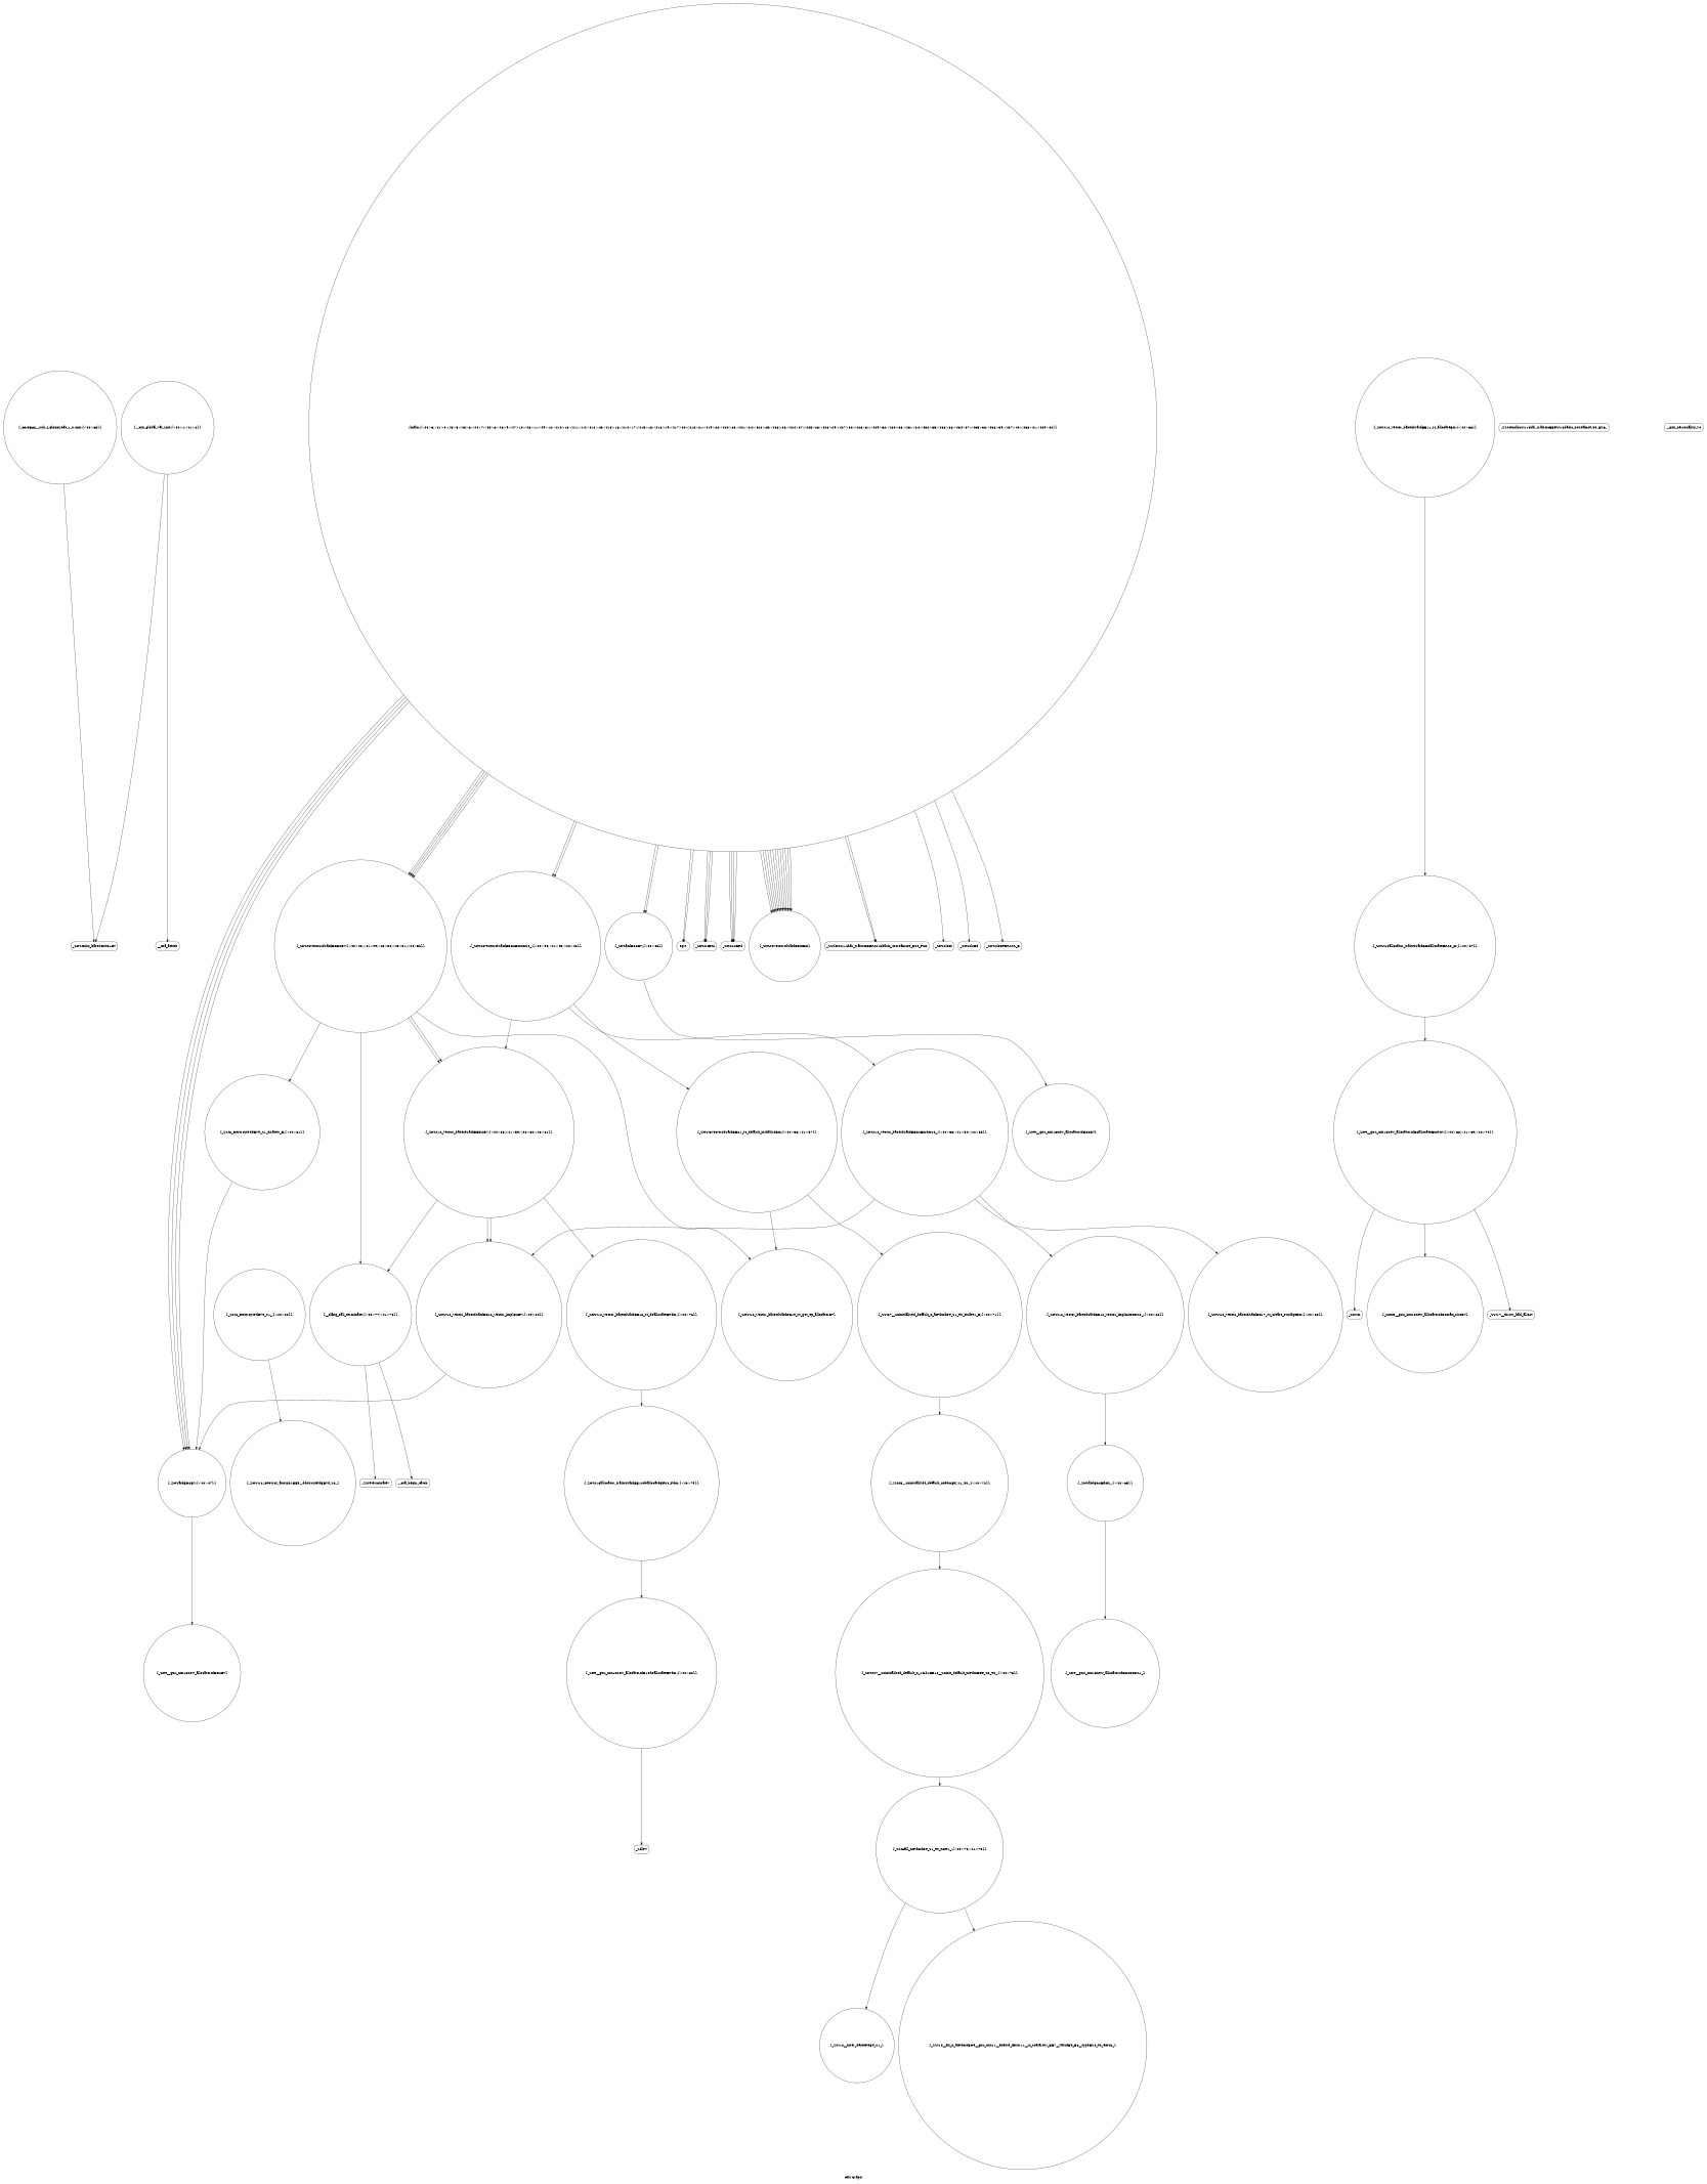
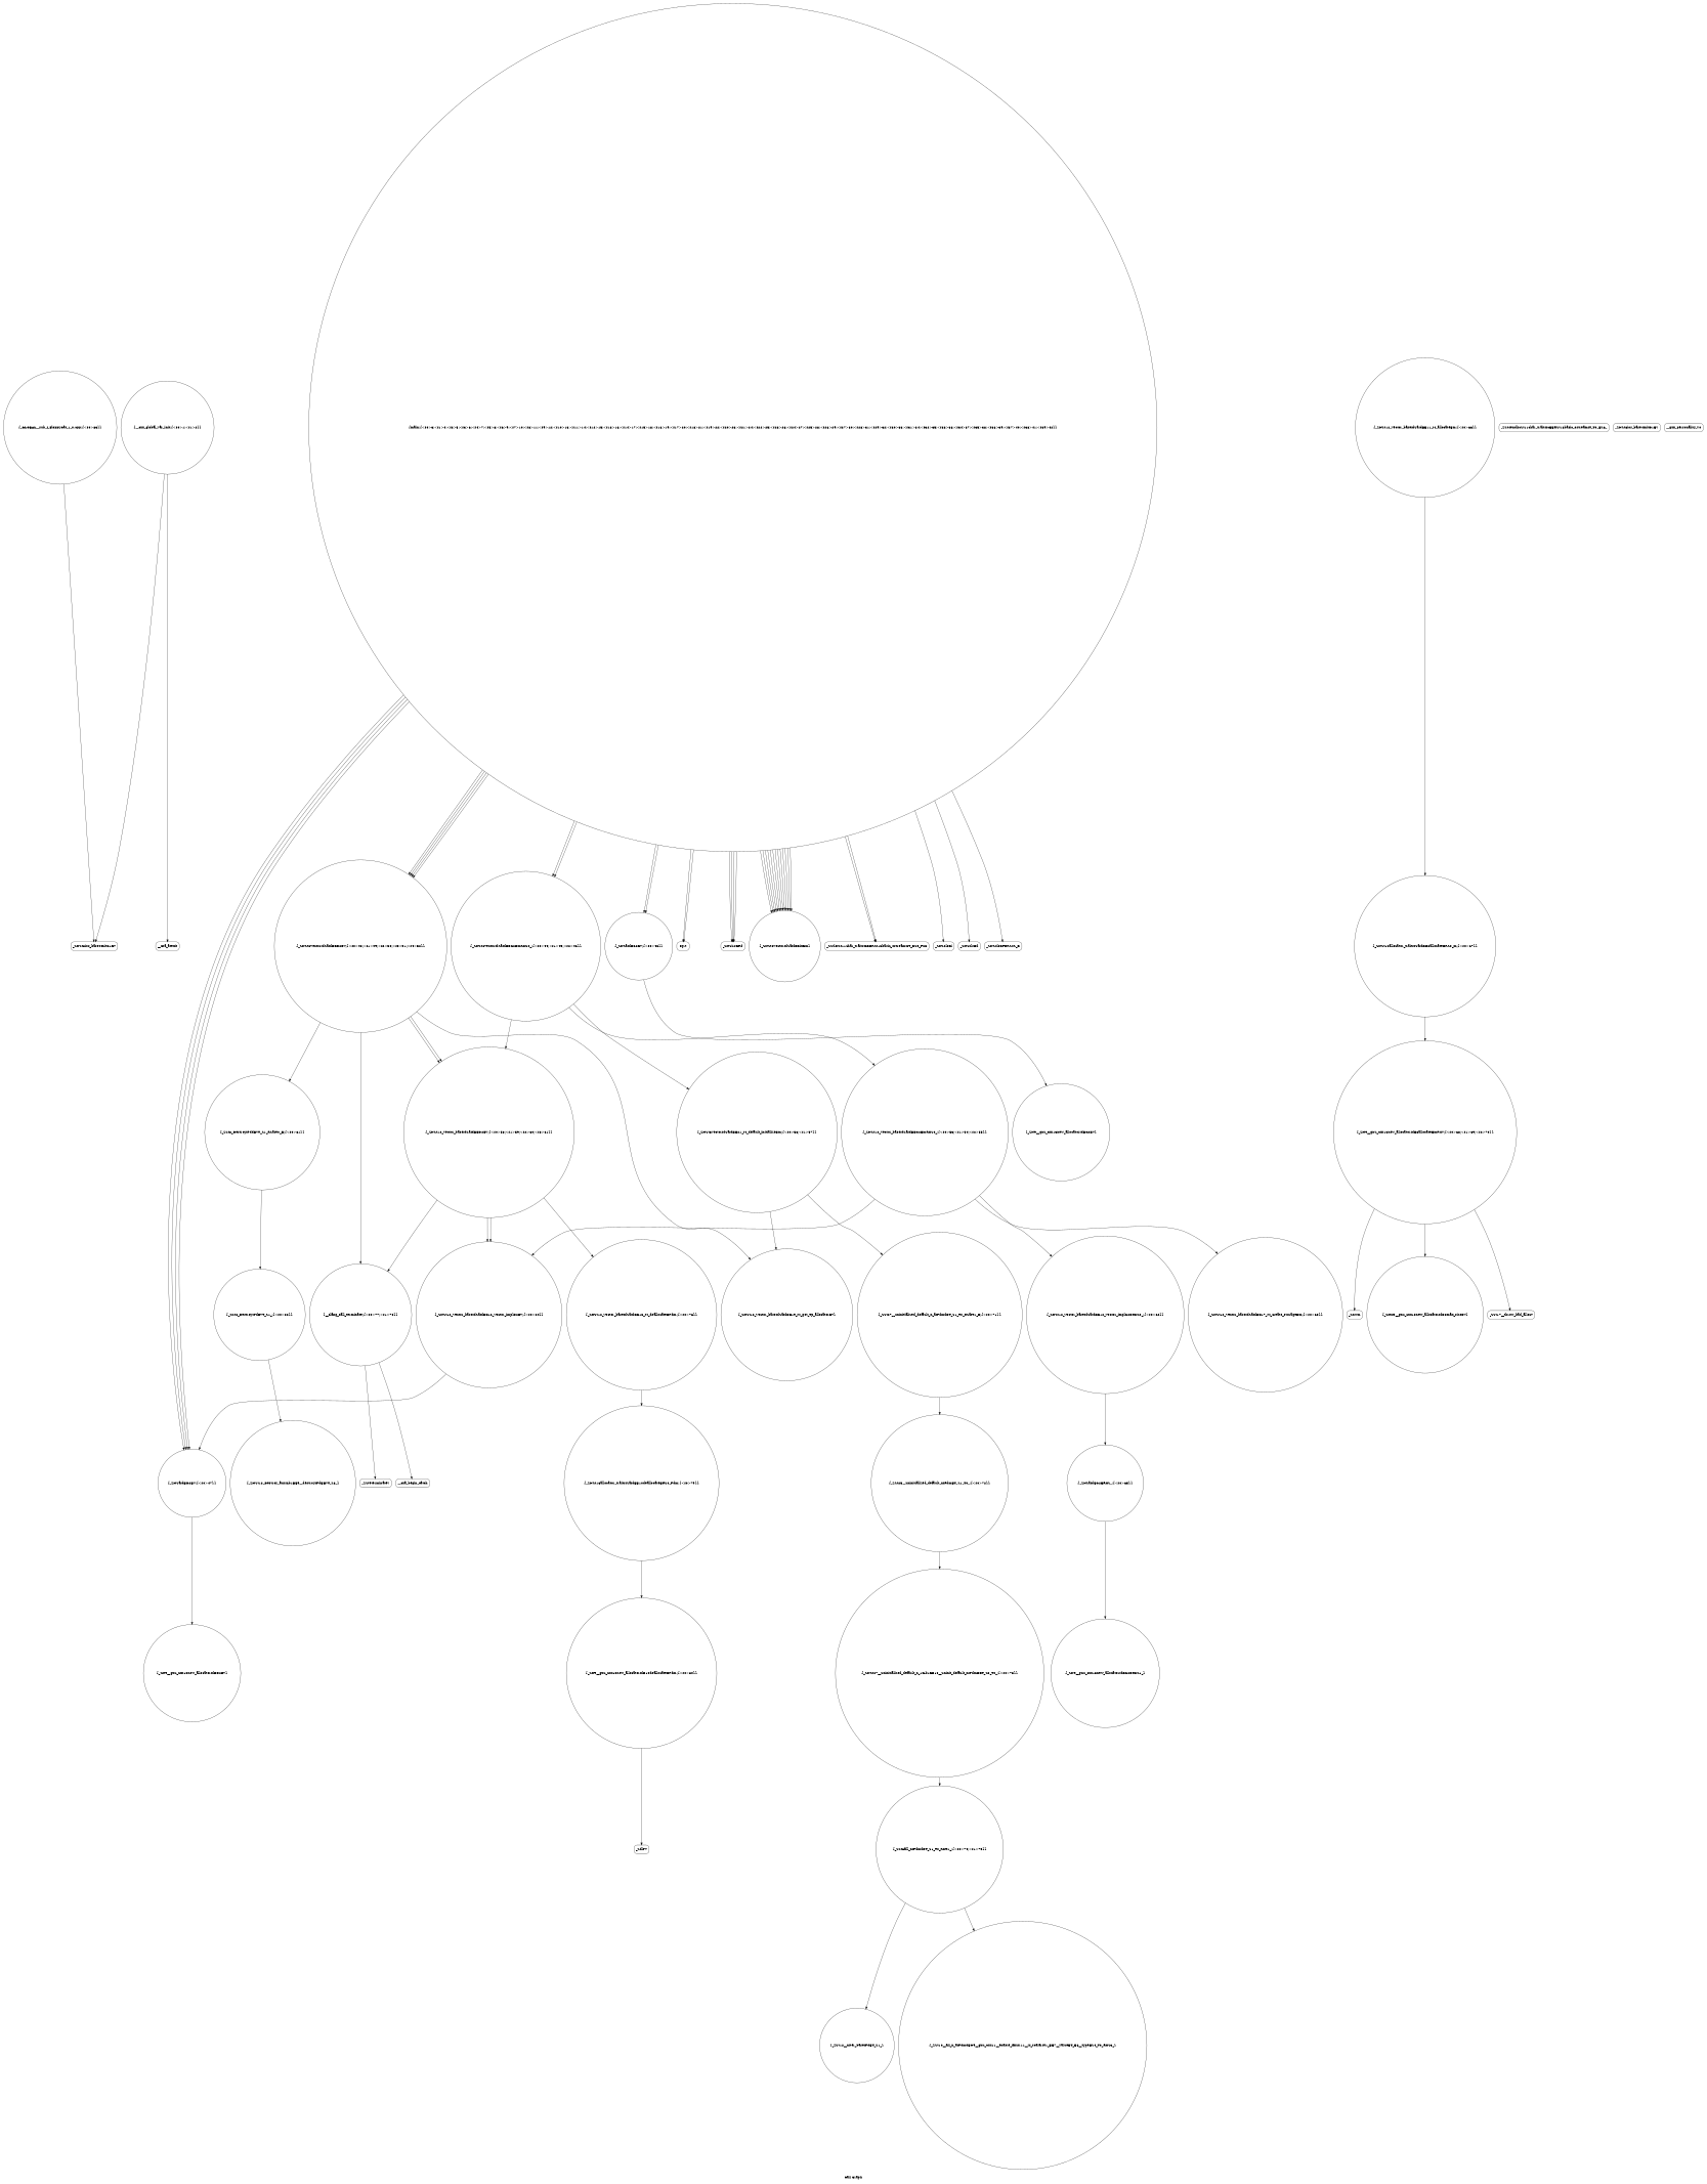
  digraph {
    label="Call Graph"
    node [shape=circle]
    edge [color=black tailport=s0]
    n1 [label="{__cxx_global_var_init|{<s0>1|<s1>2}}"]
    n2 [label="{_ZNSt8ios_base4InitC1Ev}" shape=Mrecord]
    n3 [label="{__cxa_atexit}" shape=Mrecord]
    n4 [label="{__cxa_begin_catch}" shape=Mrecord]
    n5 [label="{_ZNSaIdEC2Ev|{<s0>43}}"]
    n6 [label="{_ZN9__gnu_cxx13new_allocatorIdEC2Ev}"]
    n7 [label="{_ZNSt12_Destroy_auxILb1EE9__destroyIPdEEvT_S3_}"]
    n8 [label="{sqrt}" shape=Mrecord]
    n9 [label="{_ZN9__gnu_cxx13new_allocatorIdED2Ev}"]
    n10 [label="{_ZNSaIdEC2ERKS_|{<s0>65}}"]
    n11 [label="{_ZN9__gnu_cxx13new_allocatorIdEC2ERKS1_}"]
    n12 [label="{_Znwm}" shape=Mrecord]
    n13 [label="{_ZSt12__niter_baseIPdET_S1_}"]
    n14 [label="{main|{<s0>3|<s1>4|<s2>5|<s3>6|<s4>7|<s5>8|<s6>9|<s7>10|<s8>11|<s9>12|<s10>13|<s11>14|<s12>15|<s13>16|<s14>17|<s15>18|<s16>19|<s17>20|<s18>21|<s19>22|<s20>23|<s21>24|<s22>25|<s23>26|<s24>27|<s25>28|<s26>29|<s27>30|<s28>31|<s29>32|<s30>33|<s31>34|<s32>35|<s33>36|<s34>37|<s35>38|<s36>39|<s37>40|<s38>41|<s39>42}}"]
-   n15 [label="{_ZNSirsERi}" shape=Mrecord]
    n16 [label="{_ZNSirsERd}" shape=Mrecord]
    n17 [label="{_ZNSt6vectorIdSaIdEEC2EmRKS0_|{<s0>44|<s1>45|<s2>46}}"]
    n18 [label="{_ZNSaIdED2Ev|{<s0>47}}"]
    n19 [label="{_ZNSt6vectorIdSaIdEEixEm}"]
    n20 [label="{_ZNSt6vectorIdSaIdEED2Ev|{<s0>48|<s1>49|<s2>50|<s3>51|<s4>52}}"]
    n21 [label="{_ZStlsISt11char_traitsIcEERSt13basic_ostreamIcT_ES5_PKc}" shape=Mrecord]
    n22 [label="{_ZNSolsEi}" shape=Mrecord]
    n23 [label="{_ZNSolsEd}" shape=Mrecord]
    n24 [label="{_ZNSolsEPFRSoS_E}" shape=Mrecord]
    n25 [label="{_ZNSt12_Vector_baseIdSaIdEEC2EmRKS0_|{<s0>53|<s1>54|<s2>55}}"]
    n26 [label="{_ZNSt6vectorIdSaIdEE21_M_default_initializeEm|{<s0>56|<s1>57}}"]
    n27 [label="{_ZNSt12_Vector_baseIdSaIdEED2Ev|{<s0>58|<s1>59|<s2>60|<s3>61}}"]
    n28 [label="{_ZSt8_DestroyIPddEvT_S1_RSaIT0_E|{<s0>81}}"]
    n29 [label="{_ZNSt12_Vector_baseIdSaIdEE19_M_get_Tp_allocatorEv}"]
    n30 [label="{__clang_call_terminate|{<s0>77|<s1>78}}"]
    n31 [label="{_ZNSt12_Vector_baseIdSaIdEE12_Vector_implC2ERKS0_|{<s0>62}}"]
    n32 [label="{_ZNSt12_Vector_baseIdSaIdEE17_M_create_storageEm|{<s0>63}}"]
    n33 [label="{_ZNSt12_Vector_baseIdSaIdEE12_Vector_implD2Ev|{<s0>64}}"]
    n34 [label="{_ZSt27__uninitialized_default_n_aIPdmdET_S1_T0_RSaIT1_E|{<s0>71}}"]
    n35 [label="{_ZNSt12_Vector_baseIdSaIdEE13_M_deallocateEPdm|{<s0>76}}"]
    n36 [label="{_ZSt8_DestroyIPdEvT_S1_|{<s0>82}}"]
    n37 [label="{_ZSt9terminatev}" shape=Mrecord]
    n38 [label="{_ZdlPv}" shape=Mrecord]
    n39 [label="{_ZSt4endlIcSt11char_traitsIcEERSt13basic_ostreamIT_T0_ES6_}" shape=Mrecord]
    n40 [label="{_ZN9__gnu_cxx13new_allocatorIdE8allocateEmPKv|{<s0>68|<s1>69|<s2>70}}"]
    n41 [label="{_ZNK9__gnu_cxx13new_allocatorIdE8max_sizeEv}"]
    n42 [label="{_ZSt17__throw_bad_allocv}" shape=Mrecord]
    n43 [label="{_ZNSt27__uninitialized_default_n_1ILb1EE18__uninit_default_nIPdmEET_S3_T0_|{<s0>73}}"]
    n44 [label="{_ZSt6fill_nIPdmdET_S1_T0_RKT1_|{<s0>74|<s1>75}}"]
    n45 [label="{_ZSt10__fill_n_aIPdmdEN9__gnu_cxx11__enable_ifIXsr11__is_scalarIT1_EE7__valueET_E6__typeES4_T0_RKS3_}"]
    n46 [label="{_ZSt25__uninitialized_default_nIPdmET_S1_T0_|{<s0>72}}"]
    n47 [label="{_ZNSt16allocator_traitsISaIdEE10deallocateERS0_Pdm|{<s0>79}}"]
    n48 [label="{_GLOBAL__sub_I_FloppyCat_1_0.cpp|{<s0>83}}"]
    n49 [label="{_ZNSt12_Vector_baseIdSaIdEE11_M_allocateEm|{<s0>66}}"]
    n50 [label="{_ZNSt16allocator_traitsISaIdEE8allocateERS0_m|{<s0>67}}"]
    n51 [label="{_ZN9__gnu_cxx13new_allocatorIdE10deallocateEPdm|{<s0>80}}"]
+   n52 [label="{_ZNSt8ios_base4InitD1Ev}" shape=Mrecord]
    n53 [label="{__gxx_personality_v0}" shape=Mrecord]
    n1 -> n2
    n1 -> n3 [tailport=s1]
    n5 -> n6
    n10 -> n11
    n14 -> n5 [tailport=s4]
    n14 -> n5 [tailport=s7]
    n14 -> n8 [tailport=s31]
    n14 -> n8 [tailport=s33]
-   n14 -> n15
-   n14 -> n15 [tailport=s2]
-   n14 -> n15 [tailport=s3]
    n14 -> n16 [tailport=s1]
    n14 -> n16 [tailport=s11]
    n14 -> n16 [tailport=s13]
    n14 -> n16 [tailport=s29]
    n14 -> n17 [tailport=s5]
    n14 -> n17 [tailport=s8]
    n14 -> n18 [tailport=s6]
    n14 -> n18 [tailport=s9]
    n14 -> n18 [tailport=s14]
    n14 -> n18 [tailport=s15]
    n14 -> n19 [tailport=s10]
    n14 -> n19 [tailport=s12]
    n14 -> n19 [tailport=s17]
    n14 -> n19 [tailport=s18]
    n14 -> n19 [tailport=s19]
    n14 -> n19 [tailport=s20]
    n14 -> n19 [tailport=s21]
    n14 -> n19 [tailport=s22]
    n14 -> n19 [tailport=s23]
    n14 -> n19 [tailport=s24]
    n14 -> n19 [tailport=s25]
    n14 -> n19 [tailport=s30]
    n14 -> n19 [tailport=s32]
    n14 -> n20 [tailport=s16]
    n14 -> n20 [tailport=s37]
    n14 -> n20 [tailport=s38]
    n14 -> n20 [tailport=s39]
    n14 -> n21 [tailport=s26]
    n14 -> n21 [tailport=s28]
    n14 -> n22 [tailport=s27]
    n14 -> n23 [tailport=s35]
    n14 -> n24 [tailport=s36]
    n17 -> n25
    n17 -> n26 [tailport=s1]
    n17 -> n27 [tailport=s2]
    n18 -> n9
    n20 -> n27 [tailport=s2]
    n20 -> n27 [tailport=s3]
    n20 -> n28 [tailport=s1]
    n20 -> n29
    n20 -> n30 [tailport=s4]
    n25 -> n31
    n25 -> n32 [tailport=s1]
    n25 -> n33 [tailport=s2]
    n26 -> n29
    n26 -> n34 [tailport=s1]
    n27 -> n30 [tailport=s3]
    n27 -> n33 [tailport=s1]
    n27 -> n33 [tailport=s2]
    n27 -> n35
-   n28 -> n18
+   n28 -> n36
    n30 -> n4
    n30 -> n37 [tailport=s1]
    n31 -> n10
    n33 -> n18
    n34 -> n46
    n35 -> n47
    n36 -> n7
    n40 -> n12 [tailport=s2]
    n40 -> n41
    n40 -> n42 [tailport=s1]
    n43 -> n44
    n44 -> n13
    n44 -> n45 [tailport=s1]
    n46 -> n43
    n47 -> n51
    n48 -> n2
    n49 -> n50
    n50 -> n40
    n51 -> n38
  }
